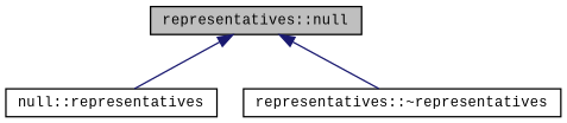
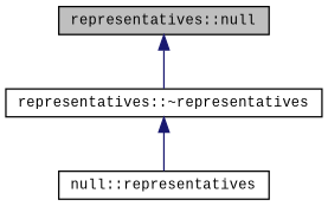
  digraph {
    fontname="Liberation Mono"
    rankdir=TB
    node [color=black fillcolor=white fontname="Liberation Mono" fontsize=10 shape=record style=filled]
    edge [color=midnightblue dir=back fontname="Liberation Mono" fontsize=10 labelfontname=Helvetica labelfontsize=10 style=solid]
    n1 [fillcolor=grey75 fontcolor=black height=0.2 label="representatives::null" width=0.4]
    n2 [height=0.2 label="null::representatives" width=0.4]
    n3 [height=0.2 label="representatives::~representatives" width=0.4]
-   n1 -> n2
+   n3 -> n2
    n1 -> n3
  }
